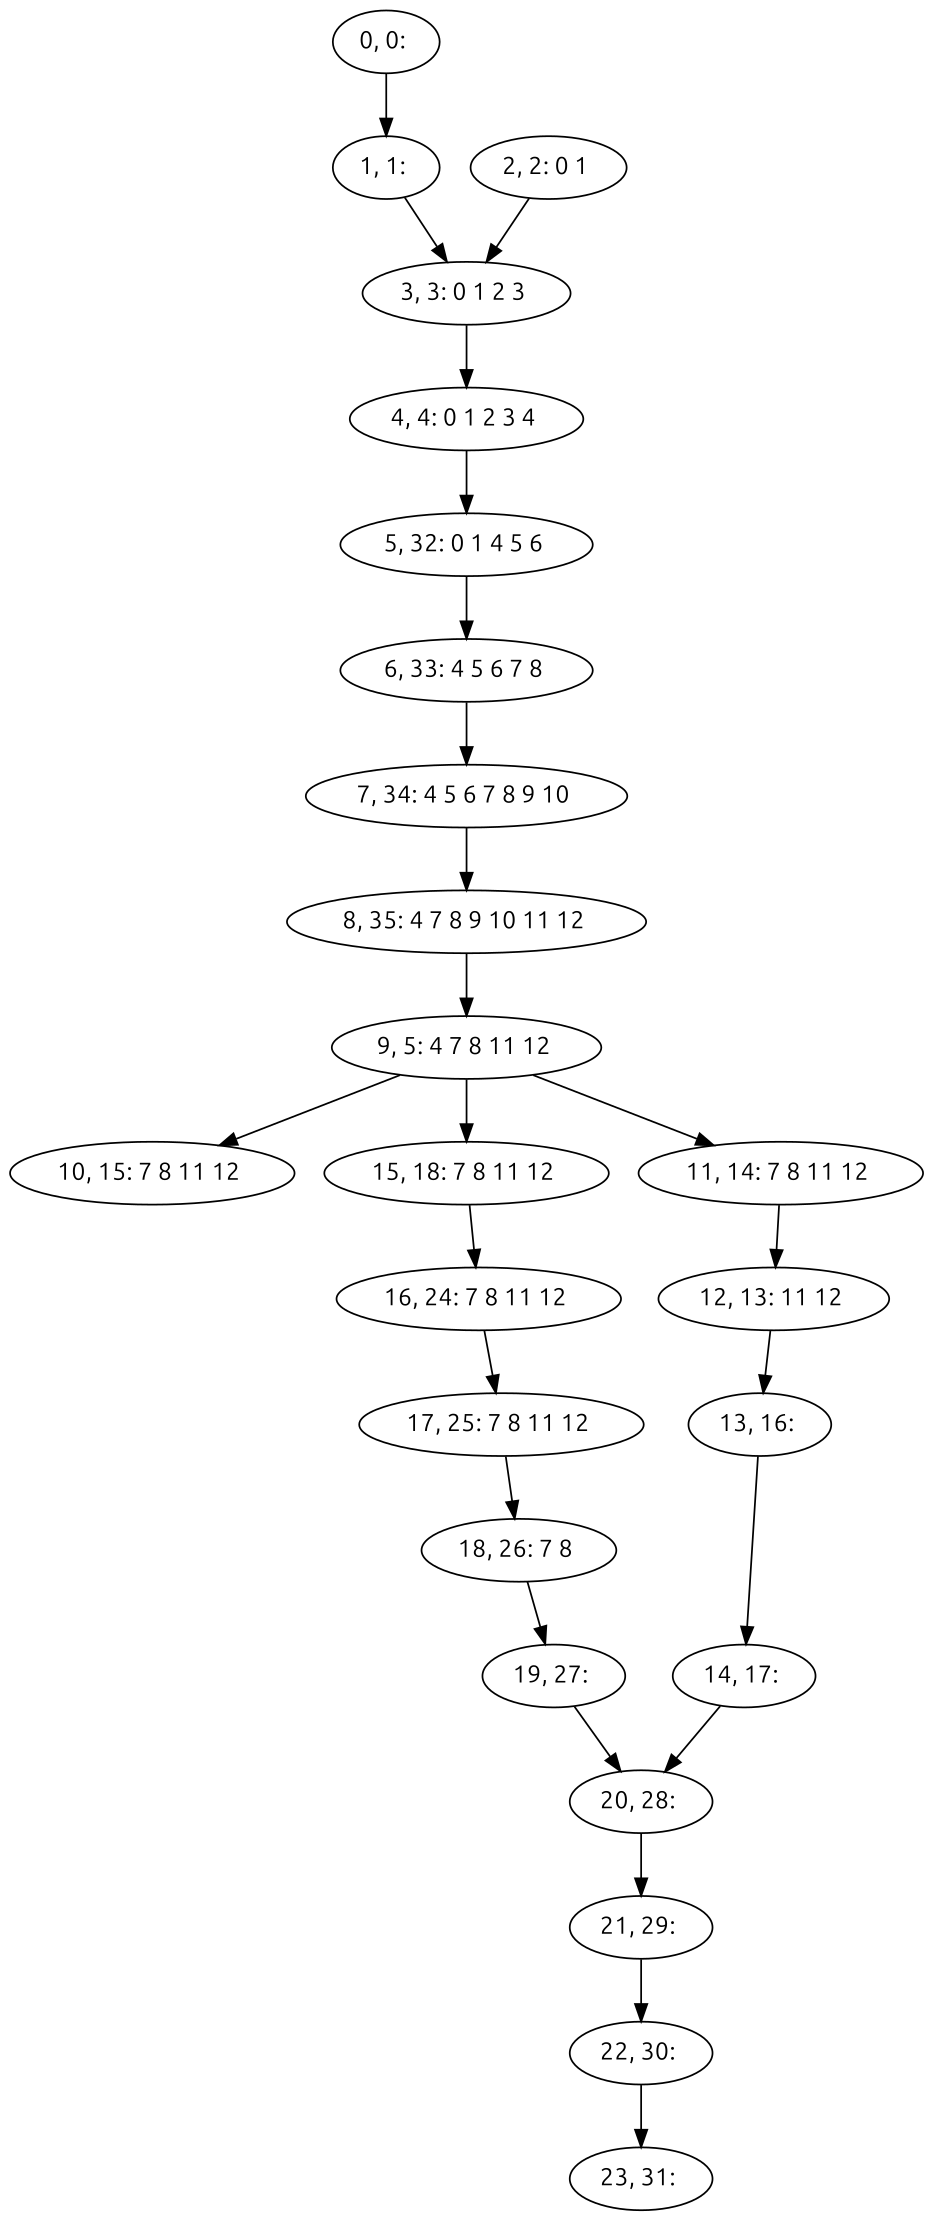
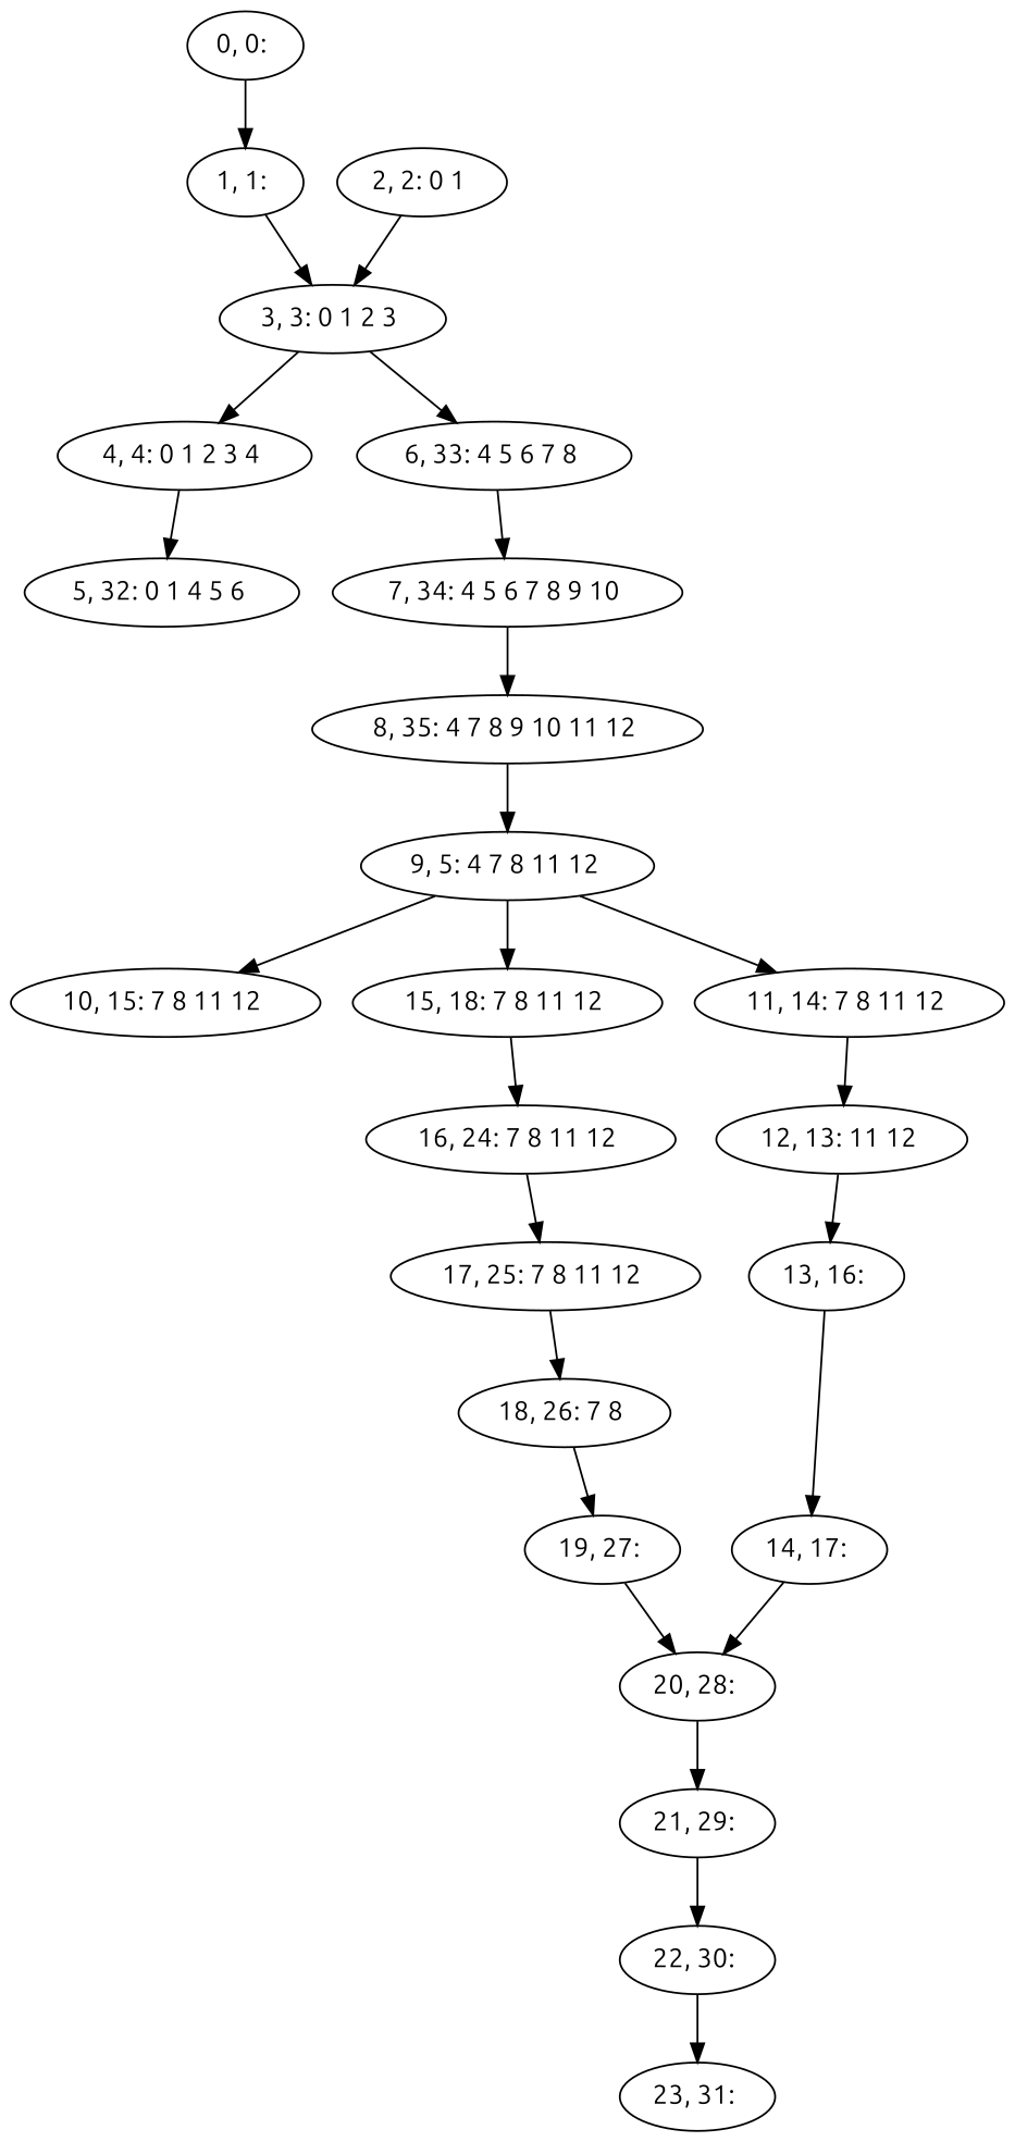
  digraph {
    fontname=Ubuntu
    node [fontname=Ubuntu]
    edge [fontname=Ubuntu]
    n1 [label="0, 0: "]
    n2 [label="1, 1: "]
    n3 [label="3, 3: 0 1 2 3 "]
    n4 [label="2, 2: 0 1 "]
    n5 [label="4, 4: 0 1 2 3 4 "]
    n6 [label="5, 32: 0 1 4 5 6 "]
    n7 [label="6, 33: 4 5 6 7 8 "]
    n8 [label="7, 34: 4 5 6 7 8 9 10 "]
    n9 [label="8, 35: 4 7 8 9 10 11 12 "]
    n10 [label="9, 5: 4 7 8 11 12 "]
    n11 [label="10, 15: 7 8 11 12 "]
    n12 [label="15, 18: 7 8 11 12 "]
    n13 [label="11, 14: 7 8 11 12 "]
    n14 [label="16, 24: 7 8 11 12 "]
    n15 [label="12, 13: 11 12 "]
    n16 [label="13, 16: "]
    n17 [label="14, 17: "]
    n18 [label="20, 28: "]
    n19 [label="21, 29: "]
    n20 [label="17, 25: 7 8 11 12 "]
    n21 [label="18, 26: 7 8 "]
    n22 [label="19, 27: "]
    n23 [label="22, 30: "]
    n24 [label="23, 31: "]
    n1 -> n2
    n2 -> n3
    n3 -> n5
    n4 -> n3
    n5 -> n6
-   n6 -> n7
+   n3 -> n7
    n7 -> n8
    n8 -> n9
    n9 -> n10
    n10 -> n11
    n10 -> n12
    n10 -> n13
    n12 -> n14
    n13 -> n15
    n14 -> n20
    n15 -> n16
    n16 -> n17
    n17 -> n18
    n18 -> n19
    n19 -> n23
    n20 -> n21
    n21 -> n22
    n22 -> n18
    n23 -> n24
  }
